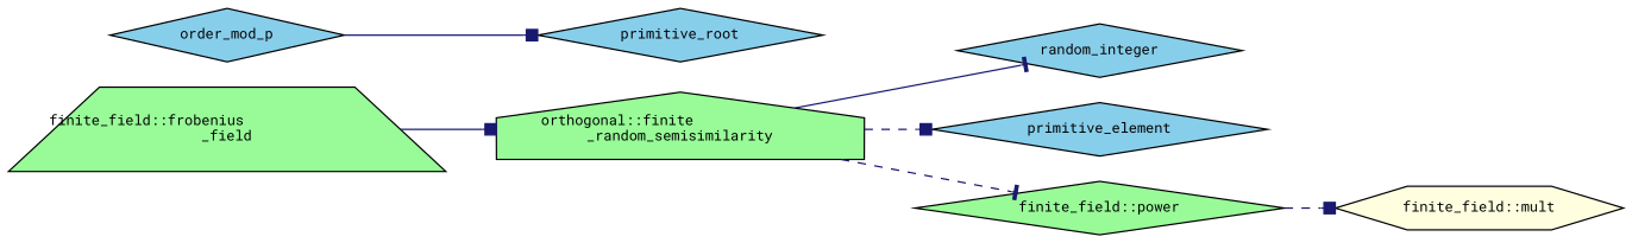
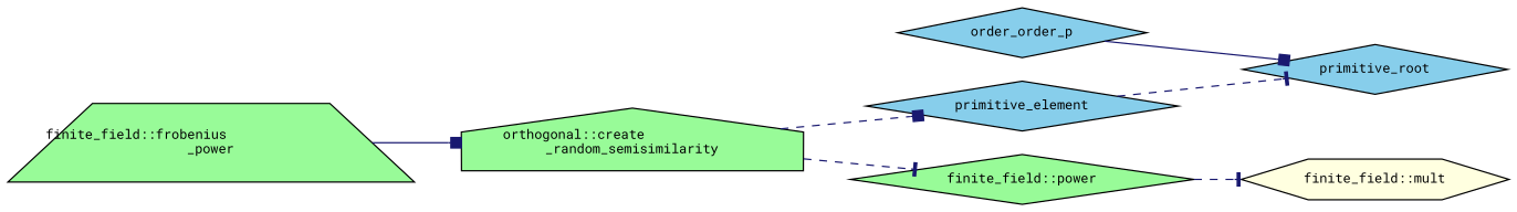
  digraph {
    fontname="Roboto Mono"
    rankdir=LR
    node [color=black fillcolor=skyblue fontname="Roboto Mono" fontsize=10 shape=diamond style=filled]
    edge [arrowhead=tee color=midnightblue fontname="Roboto Mono" fontsize=10 labelfontname=Helvetica labelfontsize=10 style=dashed]
-   n1 [fillcolor=palegreen fontcolor=black height=0.2 label="orthogonal::finite\l_random_semisimilarity" shape=house width=0.4]
-   n2 [height=0.2 label=random_integer width=0.4]
+   n1 [fillcolor=palegreen fontcolor=black height=0.2 label="orthogonal::create\l_random_semisimilarity" shape=house width=0.4]
    n3 [height=0.2 label=primitive_element width=0.4]
    n4 [fillcolor=palegreen height=0.2 label="finite_field::power" width=0.4]
    n5 [height=0.2 label=primitive_root width=0.4]
    n6 [fillcolor=lightyellow height=0.2 label="finite_field::mult" shape=hexagon width=0.4]
-   n7 [fillcolor=palegreen height=0.2 label="finite_field::frobenius\l_field" shape=trapezium width=0.4]
-   n8 [height=0.2 label=order_mod_p width=0.4]
-   n1 -> n2 [style=solid]
+   n7 [fillcolor=palegreen height=0.2 label="finite_field::frobenius\l_power" shape=trapezium width=0.4]
+   n8 [height=0.2 label=order_order_p width=0.4]
    n1 -> n3 [arrowhead=box]
    n1 -> n4
-   n4 -> n6 [arrowhead=box]
+   n3 -> n5
+   n4 -> n6
    n7 -> n1 [arrowhead=box style=solid]
    n8 -> n5 [arrowhead=box style=solid]
  }
